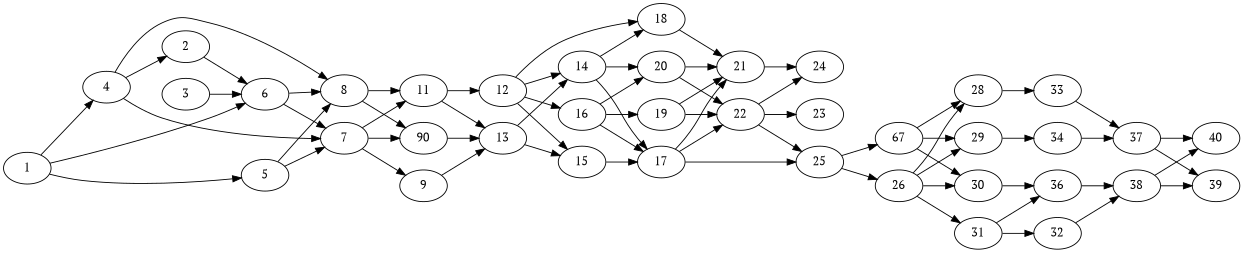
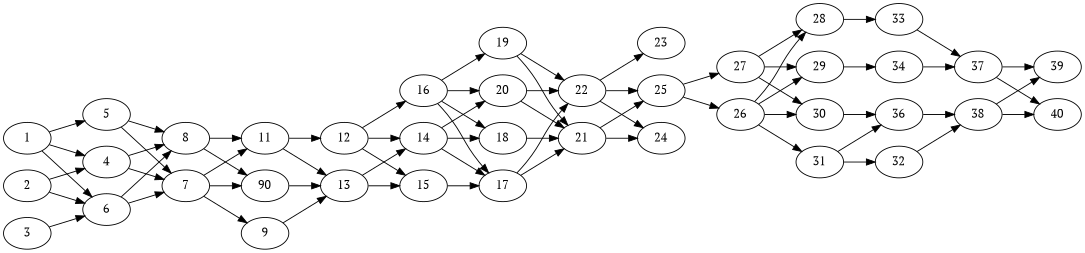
  digraph {
    fontname="PT Serif"
    rankdir=LR
    node [alpha=0.15 fontname="PT Serif"]
    edge [fontname="PT Serif"]
    1 [alpha=0.05 expect_size=21605376]
    4 [expect_size=34420736]
    5 [alpha=0.06 expect_size=47160320]
    6 [alpha=0.12 expect_size=32759808]
    7 [alpha=0.01 expect_size=50183168]
    8 [expect_size=7936000]
    9 [alpha=0.16 expect_size=16199680]
    n8 [alpha=0.19 expect_size=46462976 label=90]
    11 [alpha=0.20 expect_size=18165760]
    2 [alpha=0.11 expect_size=50680832]
    3 [alpha=0.09 expect_size=22411264]
    13 [expect_size=7479296]
    12 [alpha=0.08 expect_size=28922880]
    14 [alpha=0.05 expect_size=27537408]
    15 [alpha=0.18 expect_size=16691200]
    16 [alpha=0.08 expect_size=31575040]
    17 [alpha=0.18 expect_size=12132352]
    18 [expect_size=14508032]
    20 [alpha=0.05 expect_size=39962624]
    19 [alpha=0.03 expect_size=49017856]
    21 [expect_size=36807680]
    22 [alpha=0.04 expect_size=36634624]
    24 [alpha=0.09 expect_size=44146688]
    25 [alpha=0.16 expect_size=8911872]
    23 [alpha=0.01 expect_size=8442880]
    26 [alpha=0.14 expect_size=51048448]
-   27 [alpha=0.11 expect_size=22161408 label=67]
+   27 [alpha=0.11 expect_size=22161408]
    28 [alpha=0.10 expect_size=17091584]
    29 [alpha=0.13 expect_size=6114304]
    30 [alpha=0.13 expect_size=12075008]
    31 [alpha=0.19 expect_size=24842240]
    33 [alpha=0.12 expect_size=23759872]
    34 [alpha=0.18 expect_size=25333760]
    36 [alpha=0.12 expect_size=37775360]
    32 [expect_size=13590528]
    37 [alpha=0.17 expect_size=23706624]
    38 [alpha=0.06 expect_size=50226176]
    39 [alpha=0.14 expect_size=25654272]
    40 [alpha=0.17 expect_size=8134656]
    1 -> 4
    1 -> 5
    1 -> 6
    4 -> 7
    4 -> 8
    5 -> 7
    5 -> 8
    6 -> 7
    6 -> 8
    7 -> 9
    7 -> n8
    7 -> 11
    8 -> n8
    8 -> 11
    9 -> 13
    n8 -> 13
    11 -> 13
    11 -> 12
-   4 -> 2
+   2 -> 4
    2 -> 6
    3 -> 6
    13 -> 14
    13 -> 15
    12 -> 14
    12 -> 15
    12 -> 16
    14 -> 17
    14 -> 18
    14 -> 20
    15 -> 17
    16 -> 17
-   12 -> 18
+   16 -> 18
    16 -> 20
    16 -> 19
    17 -> 21
    17 -> 22
    18 -> 21
    20 -> 21
    20 -> 22
    19 -> 21
    19 -> 22
    21 -> 24
-   17 -> 25
+   21 -> 25
    22 -> 24
    22 -> 25
    22 -> 23
    25 -> 26
    25 -> 27
    26 -> 28
    26 -> 29
    26 -> 30
    26 -> 31
    27 -> 28
    27 -> 29
    27 -> 30
    28 -> 33
    29 -> 34
    30 -> 36
    31 -> 36
    31 -> 32
    33 -> 37
    34 -> 37
    36 -> 38
    32 -> 38
    37 -> 39
    37 -> 40
    38 -> 39
    38 -> 40
  }
